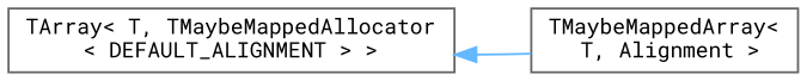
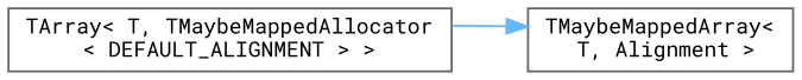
  digraph {
    rankdir=LR
    fontname="Roboto Mono"
    node [color=grey40 fillcolor=white fontname="Roboto Mono" fontsize=10 shape=box style=filled]
    n1 [height=0.2 label="TArray\< T, TMaybeMappedAllocator\l\< DEFAULT_ALIGNMENT \> \>" width=0.4]
    n2 [height=0.2 label="TMaybeMappedArray\<\l T, Alignment \>" width=0.4]
-   n1 -> n2 [color=steelblue1 dir=back fontname="Roboto Mono" fontsize=10 labelfontname=Helvetica labelfontsize=10 style=solid]
+   n2 -> n1 [color=steelblue1 dir=back fontname="Roboto Mono" fontsize=10 labelfontname=Helvetica labelfontsize=10 style=solid]
  }
